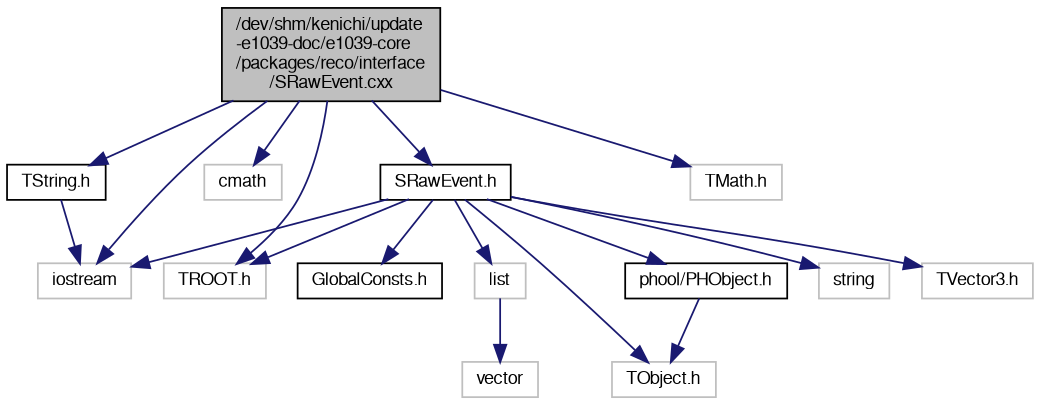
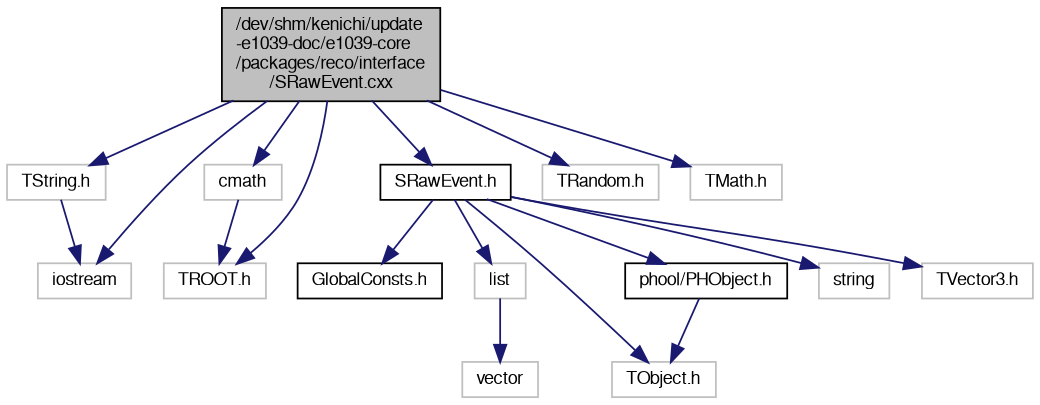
  digraph {
    node [color=grey75 fontname=FreeSans fontsize=10 shape=record]
    edge [color=midnightblue fontname=FreeSans fontsize=10 labelfontname=FreeSans labelfontsize=10 style=solid]
    n1 [color=black fillcolor=grey75 fontcolor=black height=0.2 label="/dev/shm/kenichi/update\l-e1039-doc/e1039-core\l/packages/reco/interface\l/SRawEvent.cxx" style=filled width=0.4]
    n2 [height=0.2 label=iostream width=0.4]
    n3 [height=0.2 label=cmath width=0.4]
+   n4 [height=0.2 label="TRandom.h" width=0.4]
    n5 [height=0.2 label="TMath.h" width=0.4]
-   n6 [color=black height=0.2 label="TString.h" width=0.4]
+   n6 [height=0.2 label="TString.h" width=0.4]
    n7 [height=0.2 label="TROOT.h" width=0.4]
    n8 [color=black height=0.2 label="SRawEvent.h" width=0.4]
    n9 [color=black height=0.2 label="GlobalConsts.h" width=0.4]
    n10 [color=black height=0.2 label="phool/PHObject.h" width=0.4]
    n11 [height=0.2 label="TObject.h" width=0.4]
    n12 [height=0.2 label=list width=0.4]
    n13 [height=0.2 label=string width=0.4]
    n14 [height=0.2 label="TVector3.h" width=0.4]
    n15 [height=0.2 label=vector width=0.4]
    n1 -> n2
    n1 -> n3
+   n1 -> n4
    n1 -> n5
    n1 -> n6
    n1 -> n7
    n1 -> n8
    n6 -> n2
-   n8 -> n2
-   n8 -> n7
+   n3 -> n7
    n8 -> n9
    n8 -> n10
    n8 -> n11
    n8 -> n12
    n8 -> n13
    n8 -> n14
    n10 -> n11
    n12 -> n15
  }
